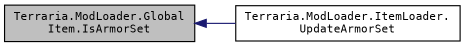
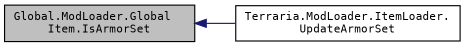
  digraph {
    rankdir=LR
    fontname="DejaVu Sans Mono"
    node [color=black fontname="DejaVu Sans Mono" fontsize=10 shape=record style=filled]
-   n1 [fillcolor=grey75 fontcolor=black height=0.2 label="Terraria.ModLoader.Global\lItem.IsArmorSet" width=0.4]
+   n1 [fillcolor=grey75 fontcolor=black height=0.2 label="Global.ModLoader.Global\lItem.IsArmorSet" width=0.4]
    n2 [fillcolor=white height=0.2 label="Terraria.ModLoader.ItemLoader.\lUpdateArmorSet" width=0.4]
    n1 -> n2 [color=midnightblue dir=back fontname="DejaVu Sans Mono" fontsize=10 labelfontname=Helvetica labelfontsize=10 style=solid]
  }
